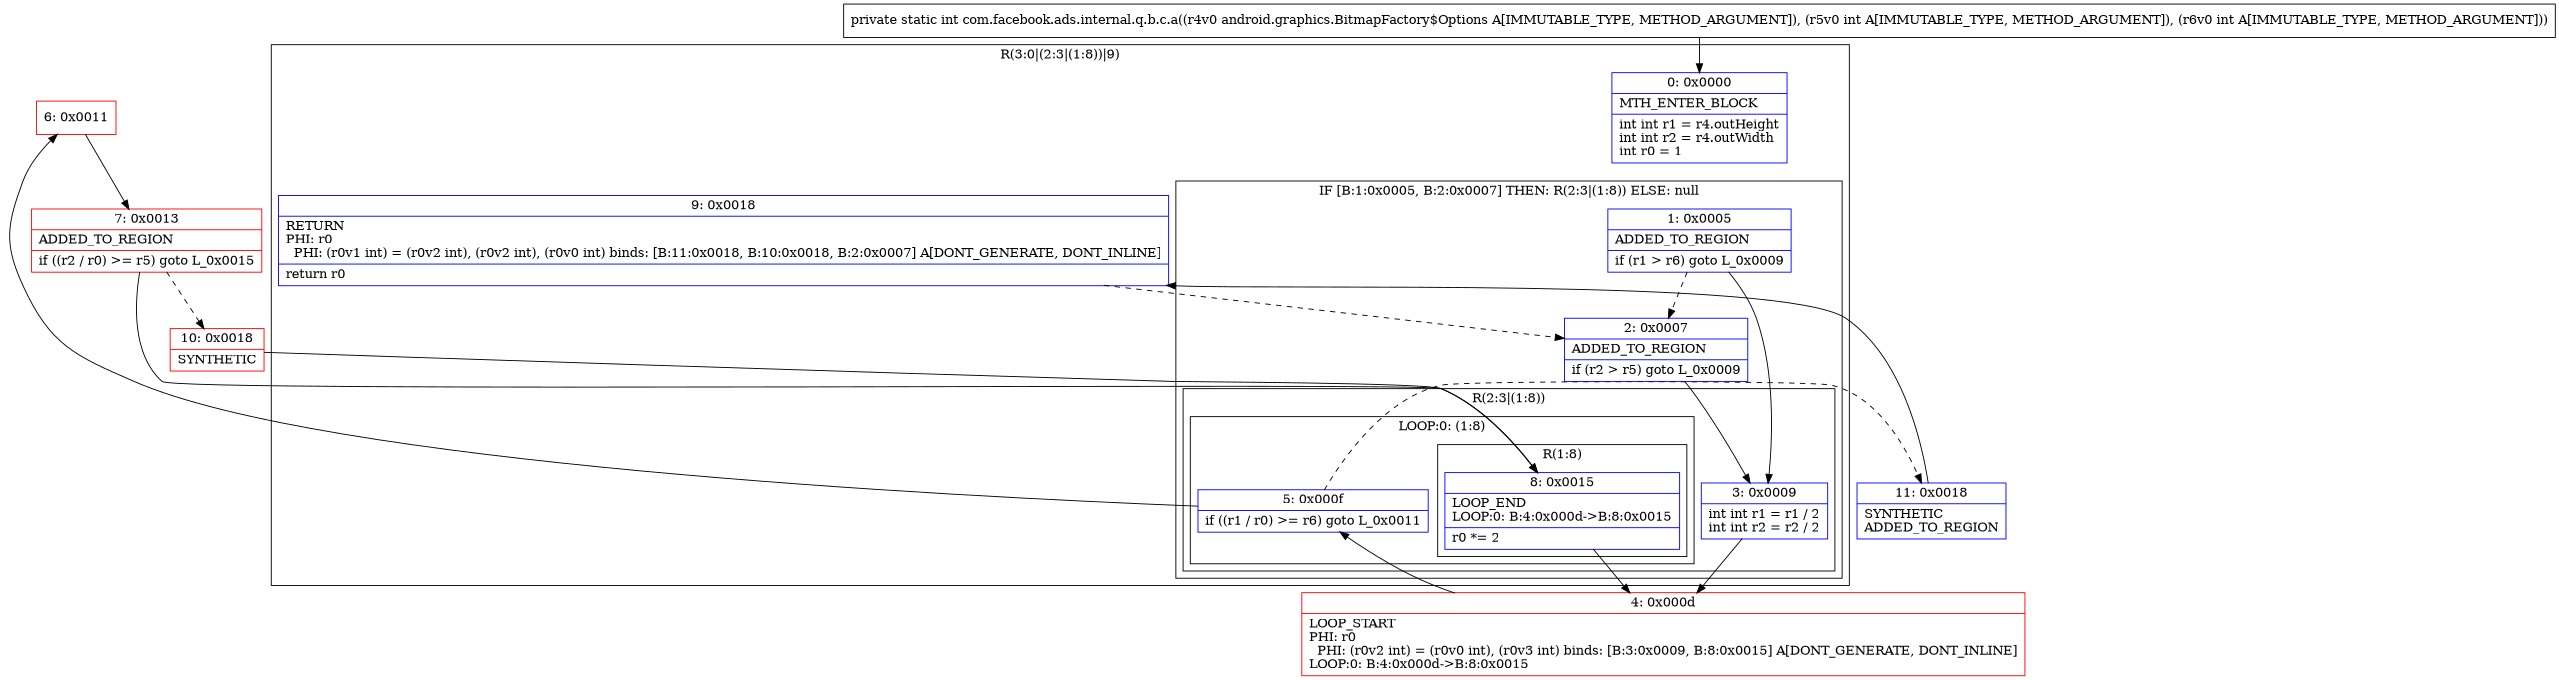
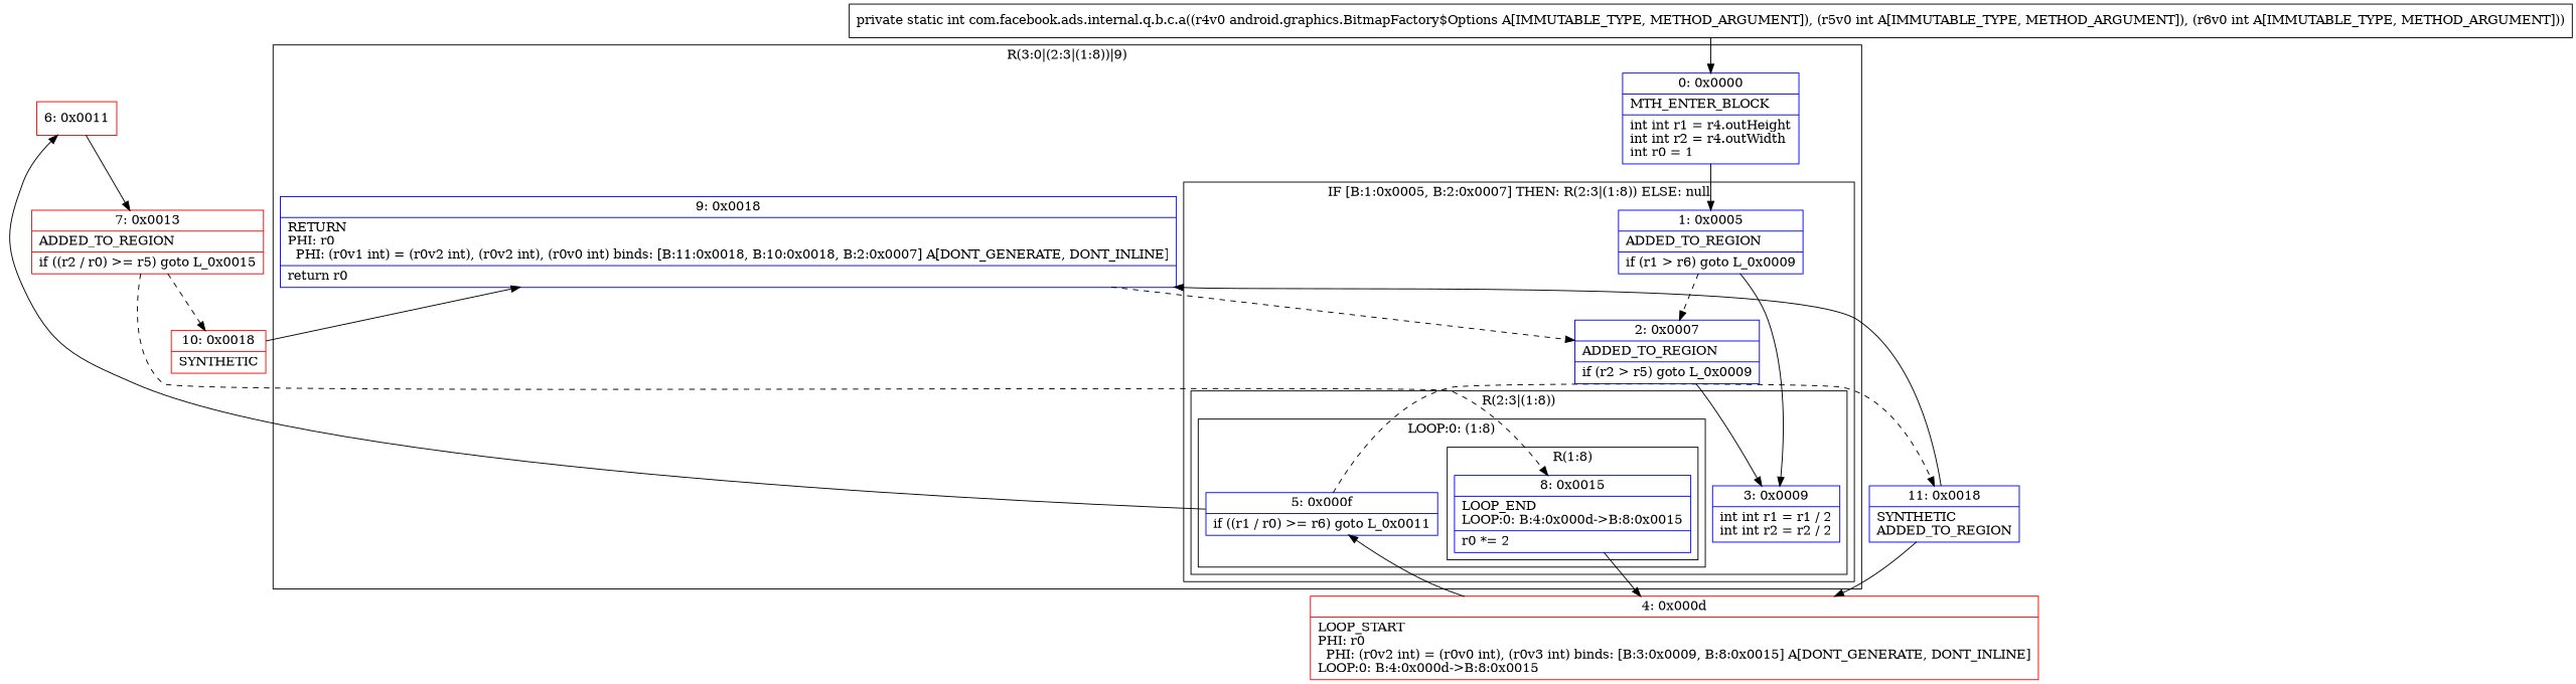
  digraph {
    node [color=blue shape=record]
    n1 [label="{8\:\ 0x0015|LOOP_END\lLOOP:0: B:4:0x000d\-\>B:8:0x0015\l|r0 *= 2\l}"]
    n2 [label="{5\:\ 0x000f|if ((r1 \/ r0) \>= r6) goto L_0x0011\l}"]
    n3 [label="{3\:\ 0x0009|int int r1 = r1 \/ 2\lint int r2 = r2 \/ 2\l}"]
    n4 [label="{1\:\ 0x0005|ADDED_TO_REGION\l|if (r1 \> r6) goto L_0x0009\l}"]
    n5 [label="{2\:\ 0x0007|ADDED_TO_REGION\l|if (r2 \> r5) goto L_0x0009\l}"]
    n6 [label="{0\:\ 0x0000|MTH_ENTER_BLOCK\l|int int r1 = r4.outHeight\lint int r2 = r4.outWidth\lint r0 = 1\l}"]
    n7 [label="{9\:\ 0x0018|RETURN\lPHI: r0 \l  PHI: (r0v1 int) = (r0v2 int), (r0v2 int), (r0v0 int) binds: [B:11:0x0018, B:10:0x0018, B:2:0x0007] A[DONT_GENERATE, DONT_INLINE]\l|return r0\l}"]
    n8 [color=red label="{4\:\ 0x000d|LOOP_START\lPHI: r0 \l  PHI: (r0v2 int) = (r0v0 int), (r0v3 int) binds: [B:3:0x0009, B:8:0x0015] A[DONT_GENERATE, DONT_INLINE]\lLOOP:0: B:4:0x000d\-\>B:8:0x0015\l}"]
    n9 [color=red label="{6\:\ 0x0011}"]
    n10 [label="{11\:\ 0x0018|SYNTHETIC\lADDED_TO_REGION\l}"]
    n11 [color=red label="{7\:\ 0x0013|ADDED_TO_REGION\l|if ((r2 \/ r0) \>= r5) goto L_0x0015\l}"]
    n12 [color=red label="{10\:\ 0x0018|SYNTHETIC\l}"]
    n13 [label="{private static int com.facebook.ads.internal.q.b.c.a((r4v0 android.graphics.BitmapFactory$Options A[IMMUTABLE_TYPE, METHOD_ARGUMENT]), (r5v0 int A[IMMUTABLE_TYPE, METHOD_ARGUMENT]), (r6v0 int A[IMMUTABLE_TYPE, METHOD_ARGUMENT])) }" color=""]
    subgraph cluster_1 {
      label="R(3:0|(2:3|(1:8))|9)"
      n6
      n7
      subgraph cluster_2 {
        label="IF [B:1:0x0005, B:2:0x0007] THEN: R(2:3|(1:8)) ELSE: null"
        n4
        n5
        subgraph cluster_3 {
          label="R(2:3|(1:8))"
          n3
          subgraph cluster_4 {
            label="LOOP:0: (1:8)"
            n2
            subgraph cluster_5 {
              label="R(1:8)"
              n1
            }
          }
        }
      }
    }
    n1 -> n8
    n2 -> n9
    n2 -> n10 [style=dashed]
-   n3 -> n8
+   n10 -> n8
    n4 -> n3
    n4 -> n5 [style=dashed]
    n5 -> n3
+   n6 -> n4
    n7 -> n5 [style=dashed]
    n8 -> n2
    n9 -> n11
    n10 -> n7
-   n11 -> n1
+   n11 -> n1 [style=dashed]
    n11 -> n12 [style=dashed]
-   n12 -> n1
+   n12 -> n7
    n13 -> n6
  }
